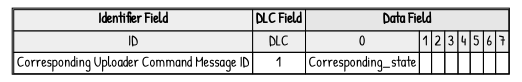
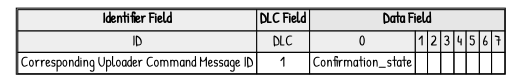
  digraph {
    fontname="Patrick Hand"
-   n1 [label=< <TABLE BORDER="1" CELLBORDER="1" CELLSPACING="0">  <tr> 	<td bgcolor="#EEEEEE"><b>Identifier Field</b></td> 	<td bgcolor="#EEEEEE"><b>DLC Field</b></td> 	<td colspan="8" bgcolor="#E6E6E6"><b>Data Field</b></td> </tr> <tr> 	<td bgcolor="#EEEEEE">ID</td> 	<td bgcolor="#EEEEEE">DLC</td> 	<td bgcolor="#EEEEEE">0</td> 	<td bgcolor="#EEEEEE">1</td> 	<td bgcolor="#EEEEEE">2</td> 	<td bgcolor="#EEEEEE">3</td> 	<td bgcolor="#EEEEEE">4</td> 	<td bgcolor="#EEEEEE">5</td> 	<td bgcolor="#EEEEEE">6</td> 	<td bgcolor="#EEEEEE">7</td> </tr> <tr> 	<td>Corresponding Uploader Command Message ID</td> 	<td>1</td> 	<td>Corresponding_state</td> 	<td></td> 	<td></td> 	<td></td> 	<td></td> 	<td></td> 	<td></td> 	<td></td> </tr>  </TABLE> > shape=plaintext fontname="Patrick Hand"]
+   n1 [label=< <TABLE BORDER="1" CELLBORDER="1" CELLSPACING="0">  <tr> 	<td bgcolor="#EEEEEE"><b>Identifier Field</b></td> 	<td bgcolor="#EEEEEE"><b>DLC Field</b></td> 	<td colspan="8" bgcolor="#E6E6E6"><b>Data Field</b></td> </tr> <tr> 	<td bgcolor="#EEEEEE">ID</td> 	<td bgcolor="#EEEEEE">DLC</td> 	<td bgcolor="#EEEEEE">0</td> 	<td bgcolor="#EEEEEE">1</td> 	<td bgcolor="#EEEEEE">2</td> 	<td bgcolor="#EEEEEE">3</td> 	<td bgcolor="#EEEEEE">4</td> 	<td bgcolor="#EEEEEE">5</td> 	<td bgcolor="#EEEEEE">6</td> 	<td bgcolor="#EEEEEE">7</td> </tr> <tr> 	<td>Corresponding Uploader Command Message ID</td> 	<td>1</td> 	<td>Confirmation_state</td> 	<td></td> 	<td></td> 	<td></td> 	<td></td> 	<td></td> 	<td></td> 	<td></td> </tr>  </TABLE> > shape=plaintext fontname="Patrick Hand"]
  }
